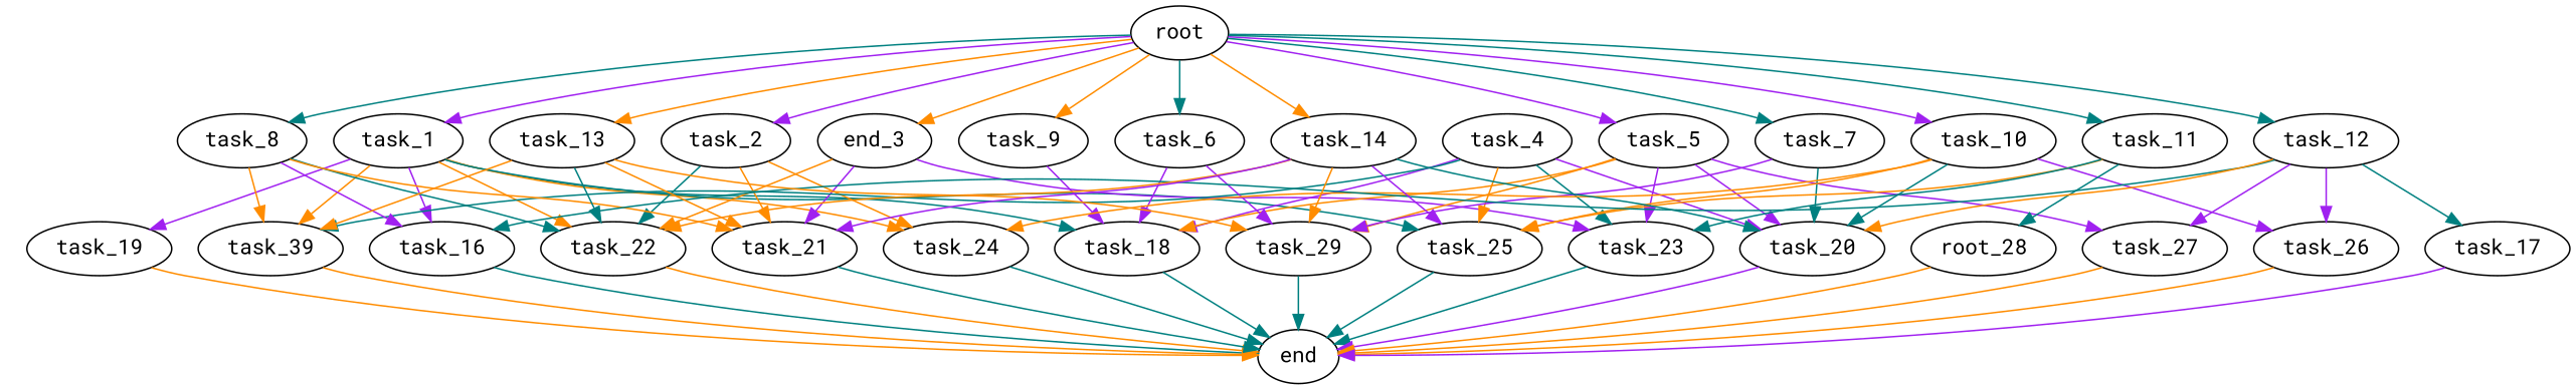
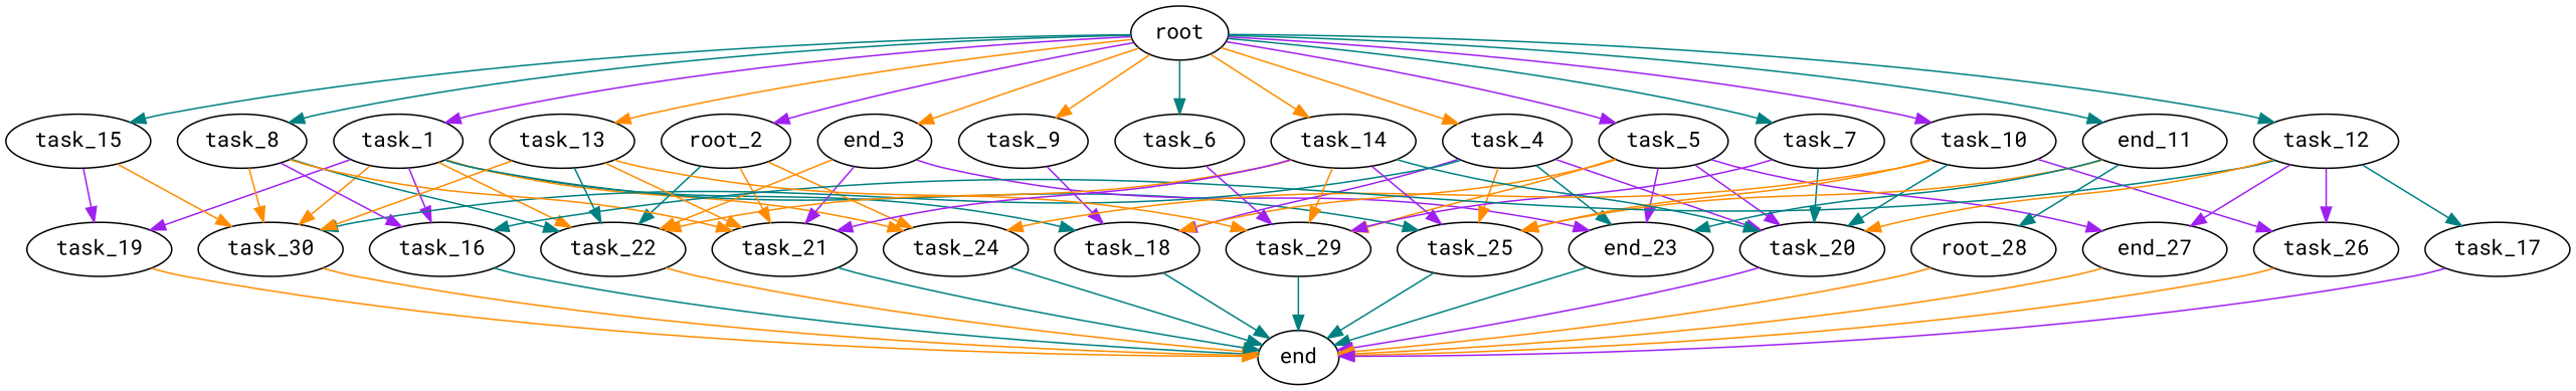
  digraph {
    fontname="Roboto Mono"
    node [fontname="Roboto Mono"]
    edge [color=darkorange fontname="Roboto Mono"]
    root
    task_1
-   task_2
+   task_2 [label=root_2]
    n4 [label=end_3]
    task_4
    task_5
    task_6
    task_7
    task_8
    task_9
    task_10
-   task_11
+   task_11 [label=end_11]
    task_12
    task_13
    task_14
+   task_15
    task_16
    task_18
    task_19
    task_22
    task_24
    task_25
-   task_30 [label=task_39]
+   task_30
    task_21
-   task_23
+   task_23 [label=end_23]
    task_20
-   task_27
+   task_27 [label=end_27]
    task_29
    task_26
    n30 [label=root_28]
    task_17
    end
    root -> task_1 [color=purple]
    root -> task_2 [color=purple]
    root -> n4
+   root -> task_4
    root -> task_5 [color=purple]
    root -> task_6 [color=teal]
    root -> task_7 [color=teal]
    root -> task_8 [color=teal]
    root -> task_9
    root -> task_10 [color=purple]
    root -> task_11 [color=teal]
    root -> task_12 [color=teal]
    root -> task_13
    root -> task_14
+   root -> task_15 [color=teal]
    task_1 -> task_16 [color=purple]
    task_1 -> task_18 [color=teal]
    task_1 -> task_19 [color=purple]
    task_1 -> task_22
    task_1 -> task_24
    task_1 -> task_25 [color=teal]
    task_1 -> task_30
    task_2 -> task_22 [color=teal]
    task_2 -> task_24
    task_2 -> task_21
    n4 -> task_22
    n4 -> task_21 [color=purple]
    n4 -> task_23 [color=purple]
    task_4 -> task_18 [color=purple]
    task_4 -> task_25
    task_4 -> task_30 [color=teal]
    task_4 -> task_23 [color=teal]
    task_4 -> task_20 [color=purple]
    task_5 -> task_18
    task_5 -> task_23 [color=purple]
    task_5 -> task_20 [color=purple]
    task_5 -> task_27 [color=purple]
    task_5 -> task_29
-   task_6 -> task_18 [color=purple]
    task_6 -> task_29 [color=purple]
    task_7 -> task_20 [color=teal]
    task_7 -> task_29 [color=purple]
    task_8 -> task_16 [color=purple]
    task_8 -> task_22 [color=teal]
    task_8 -> task_30
    task_8 -> task_21
    task_9 -> task_18 [color=purple]
    task_10 -> task_24
    task_10 -> task_25
    task_10 -> task_20 [color=teal]
    task_10 -> task_26 [color=purple]
    task_11 -> task_25
    task_11 -> task_23 [color=teal]
    task_11 -> n30 [color=teal]
    task_12 -> task_16 [color=teal]
    task_12 -> task_20
    task_12 -> task_27 [color=purple]
    task_12 -> task_26 [color=purple]
    task_12 -> task_17 [color=teal]
    task_13 -> task_22 [color=teal]
    task_13 -> task_30
    task_13 -> task_21
    task_13 -> task_29
    task_14 -> task_22
    task_14 -> task_25 [color=purple]
    task_14 -> task_21 [color=purple]
    task_14 -> task_20 [color=teal]
    task_14 -> task_29
+   task_15 -> task_19 [color=purple]
+   task_15 -> task_30
    task_16 -> end [color=teal]
    task_18 -> end [color=teal]
    task_19 -> end
    task_22 -> end
    task_24 -> end [color=teal]
    task_25 -> end [color=teal]
    task_30 -> end
    task_21 -> end [color=teal]
    task_23 -> end [color=teal]
    task_20 -> end [color=purple]
    task_27 -> end
    task_29 -> end [color=teal]
    task_26 -> end
    n30 -> end
    task_17 -> end [color=purple]
  }
